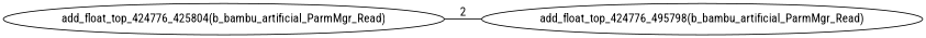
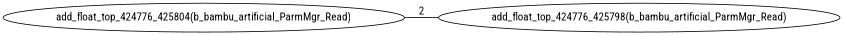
  graph {
    rankdir=LR
    fontname="Roboto Condensed"
    node [fontname="Roboto Condensed"]
-   n1 [label="add_float_top_424776_495798(b_bambu_artificial_ParmMgr_Read)"]
+   n1 [label="add_float_top_424776_425798(b_bambu_artificial_ParmMgr_Read)"]
    n2 [label="add_float_top_424776_425804(b_bambu_artificial_ParmMgr_Read)"]
    n2 -- n1 [label=2 fontname="Roboto Condensed"]
  }
